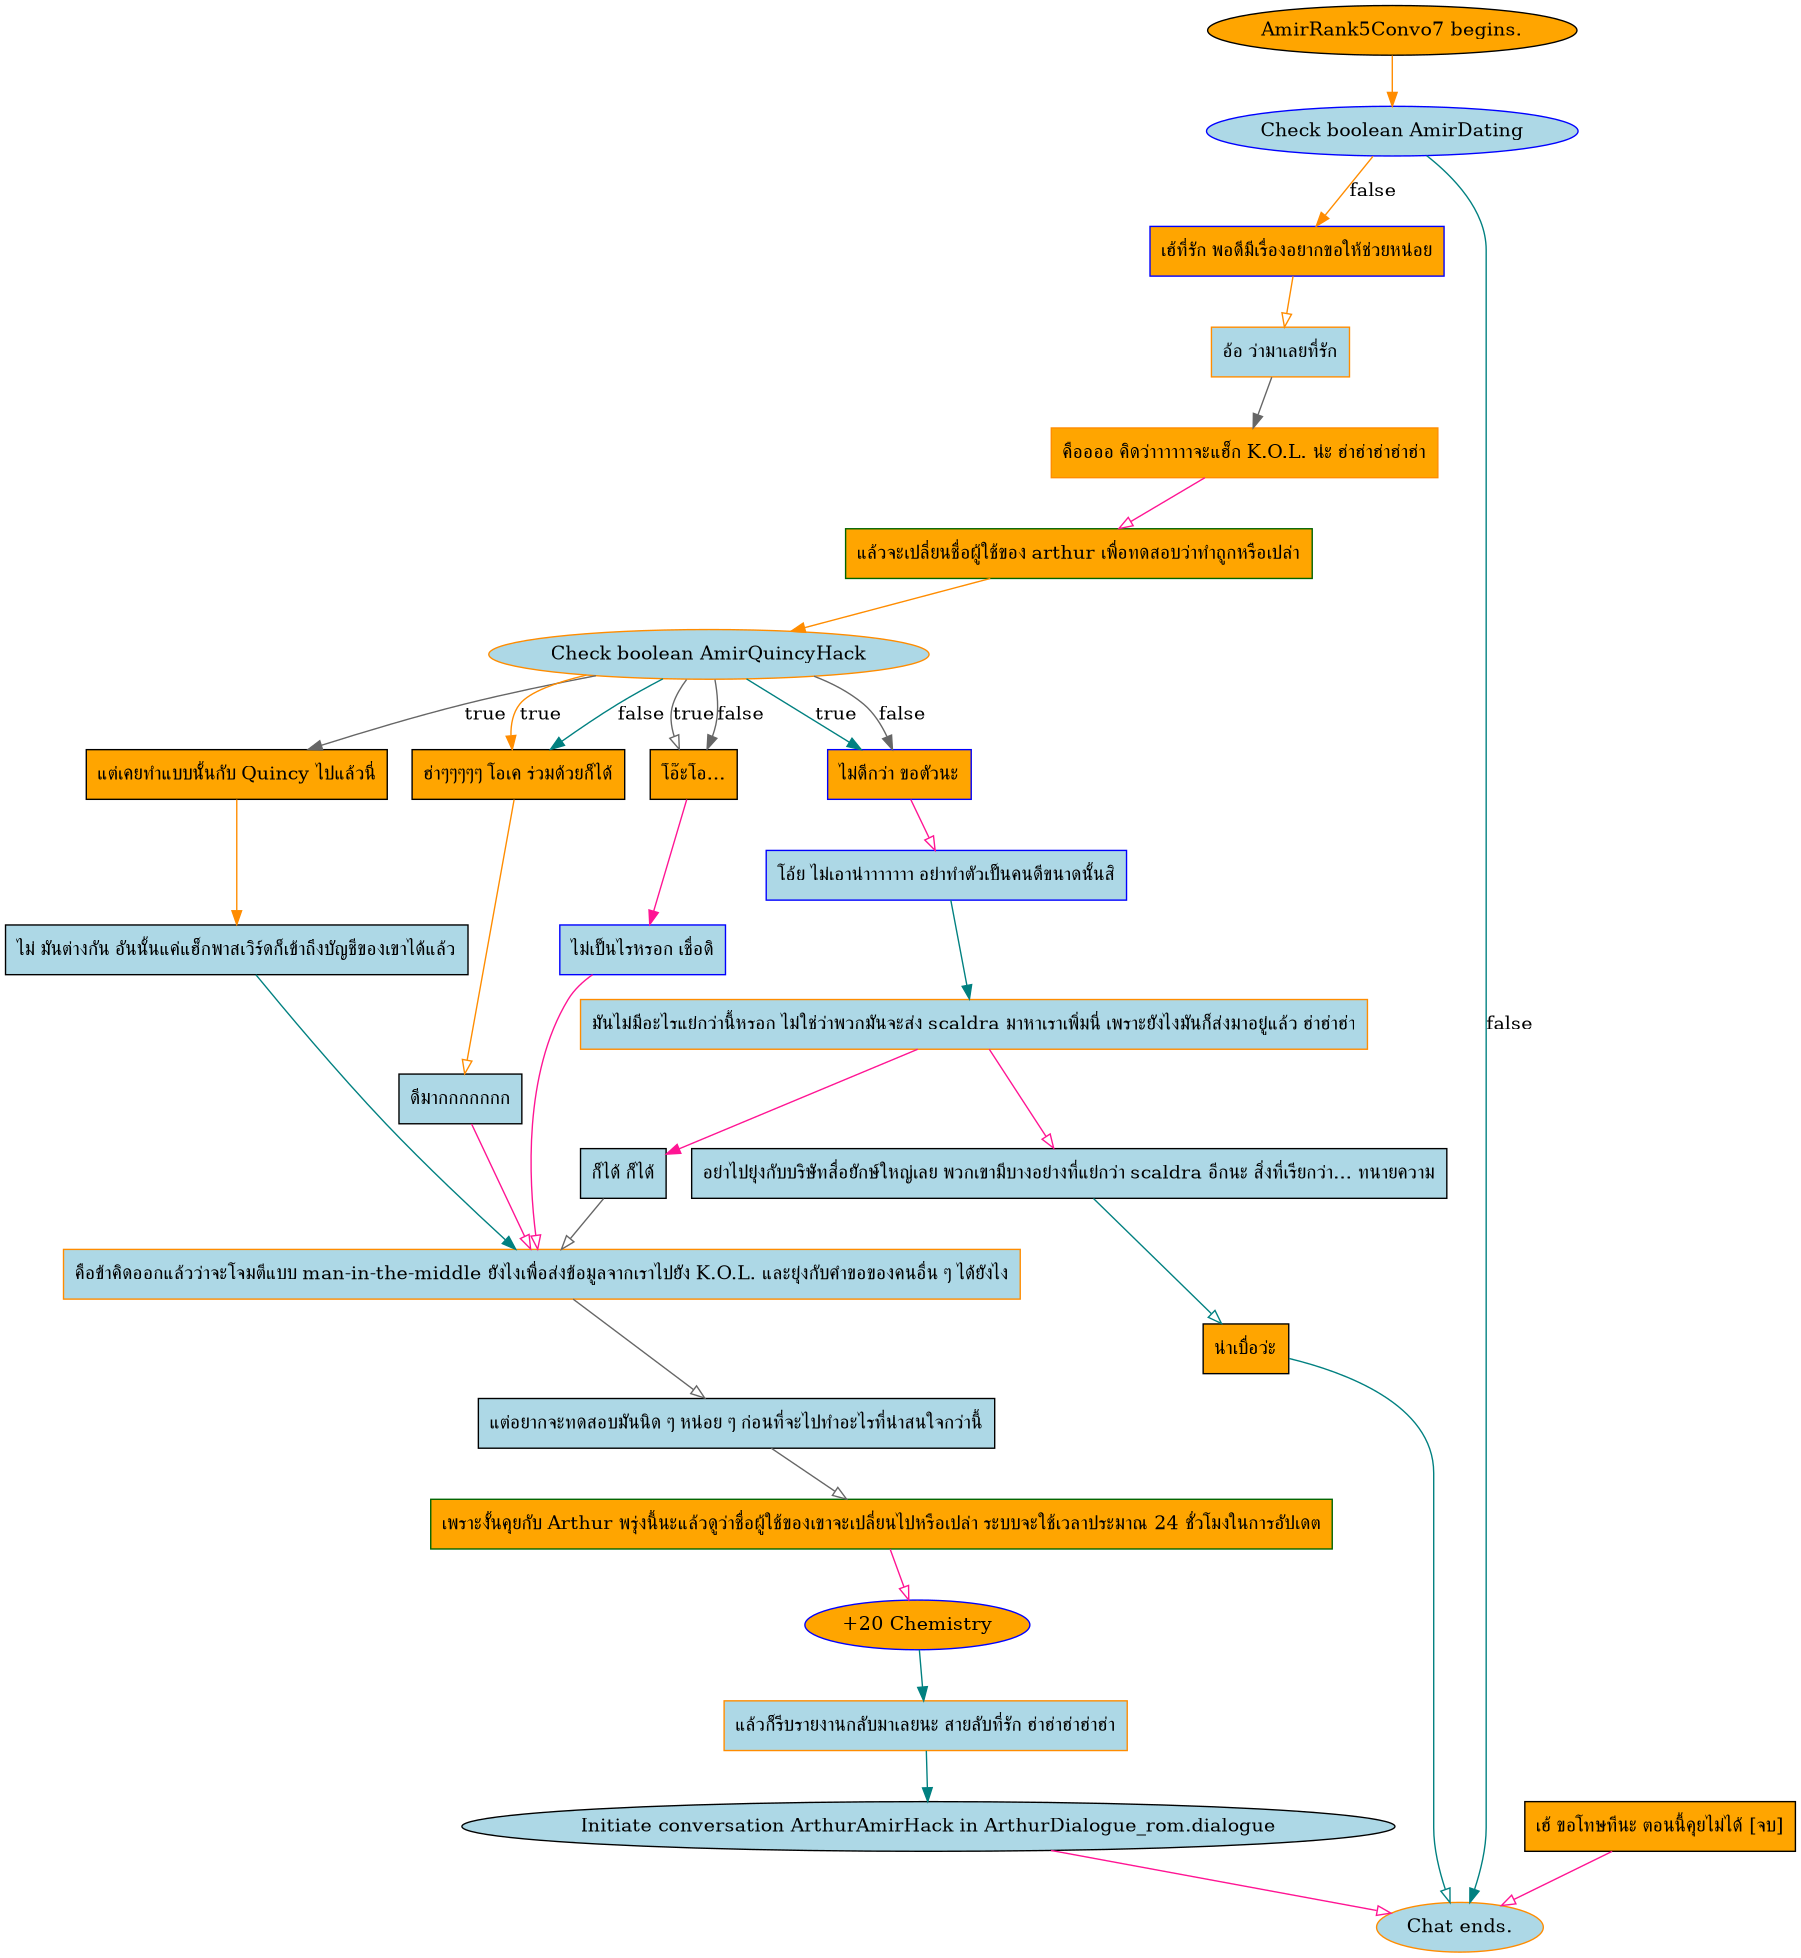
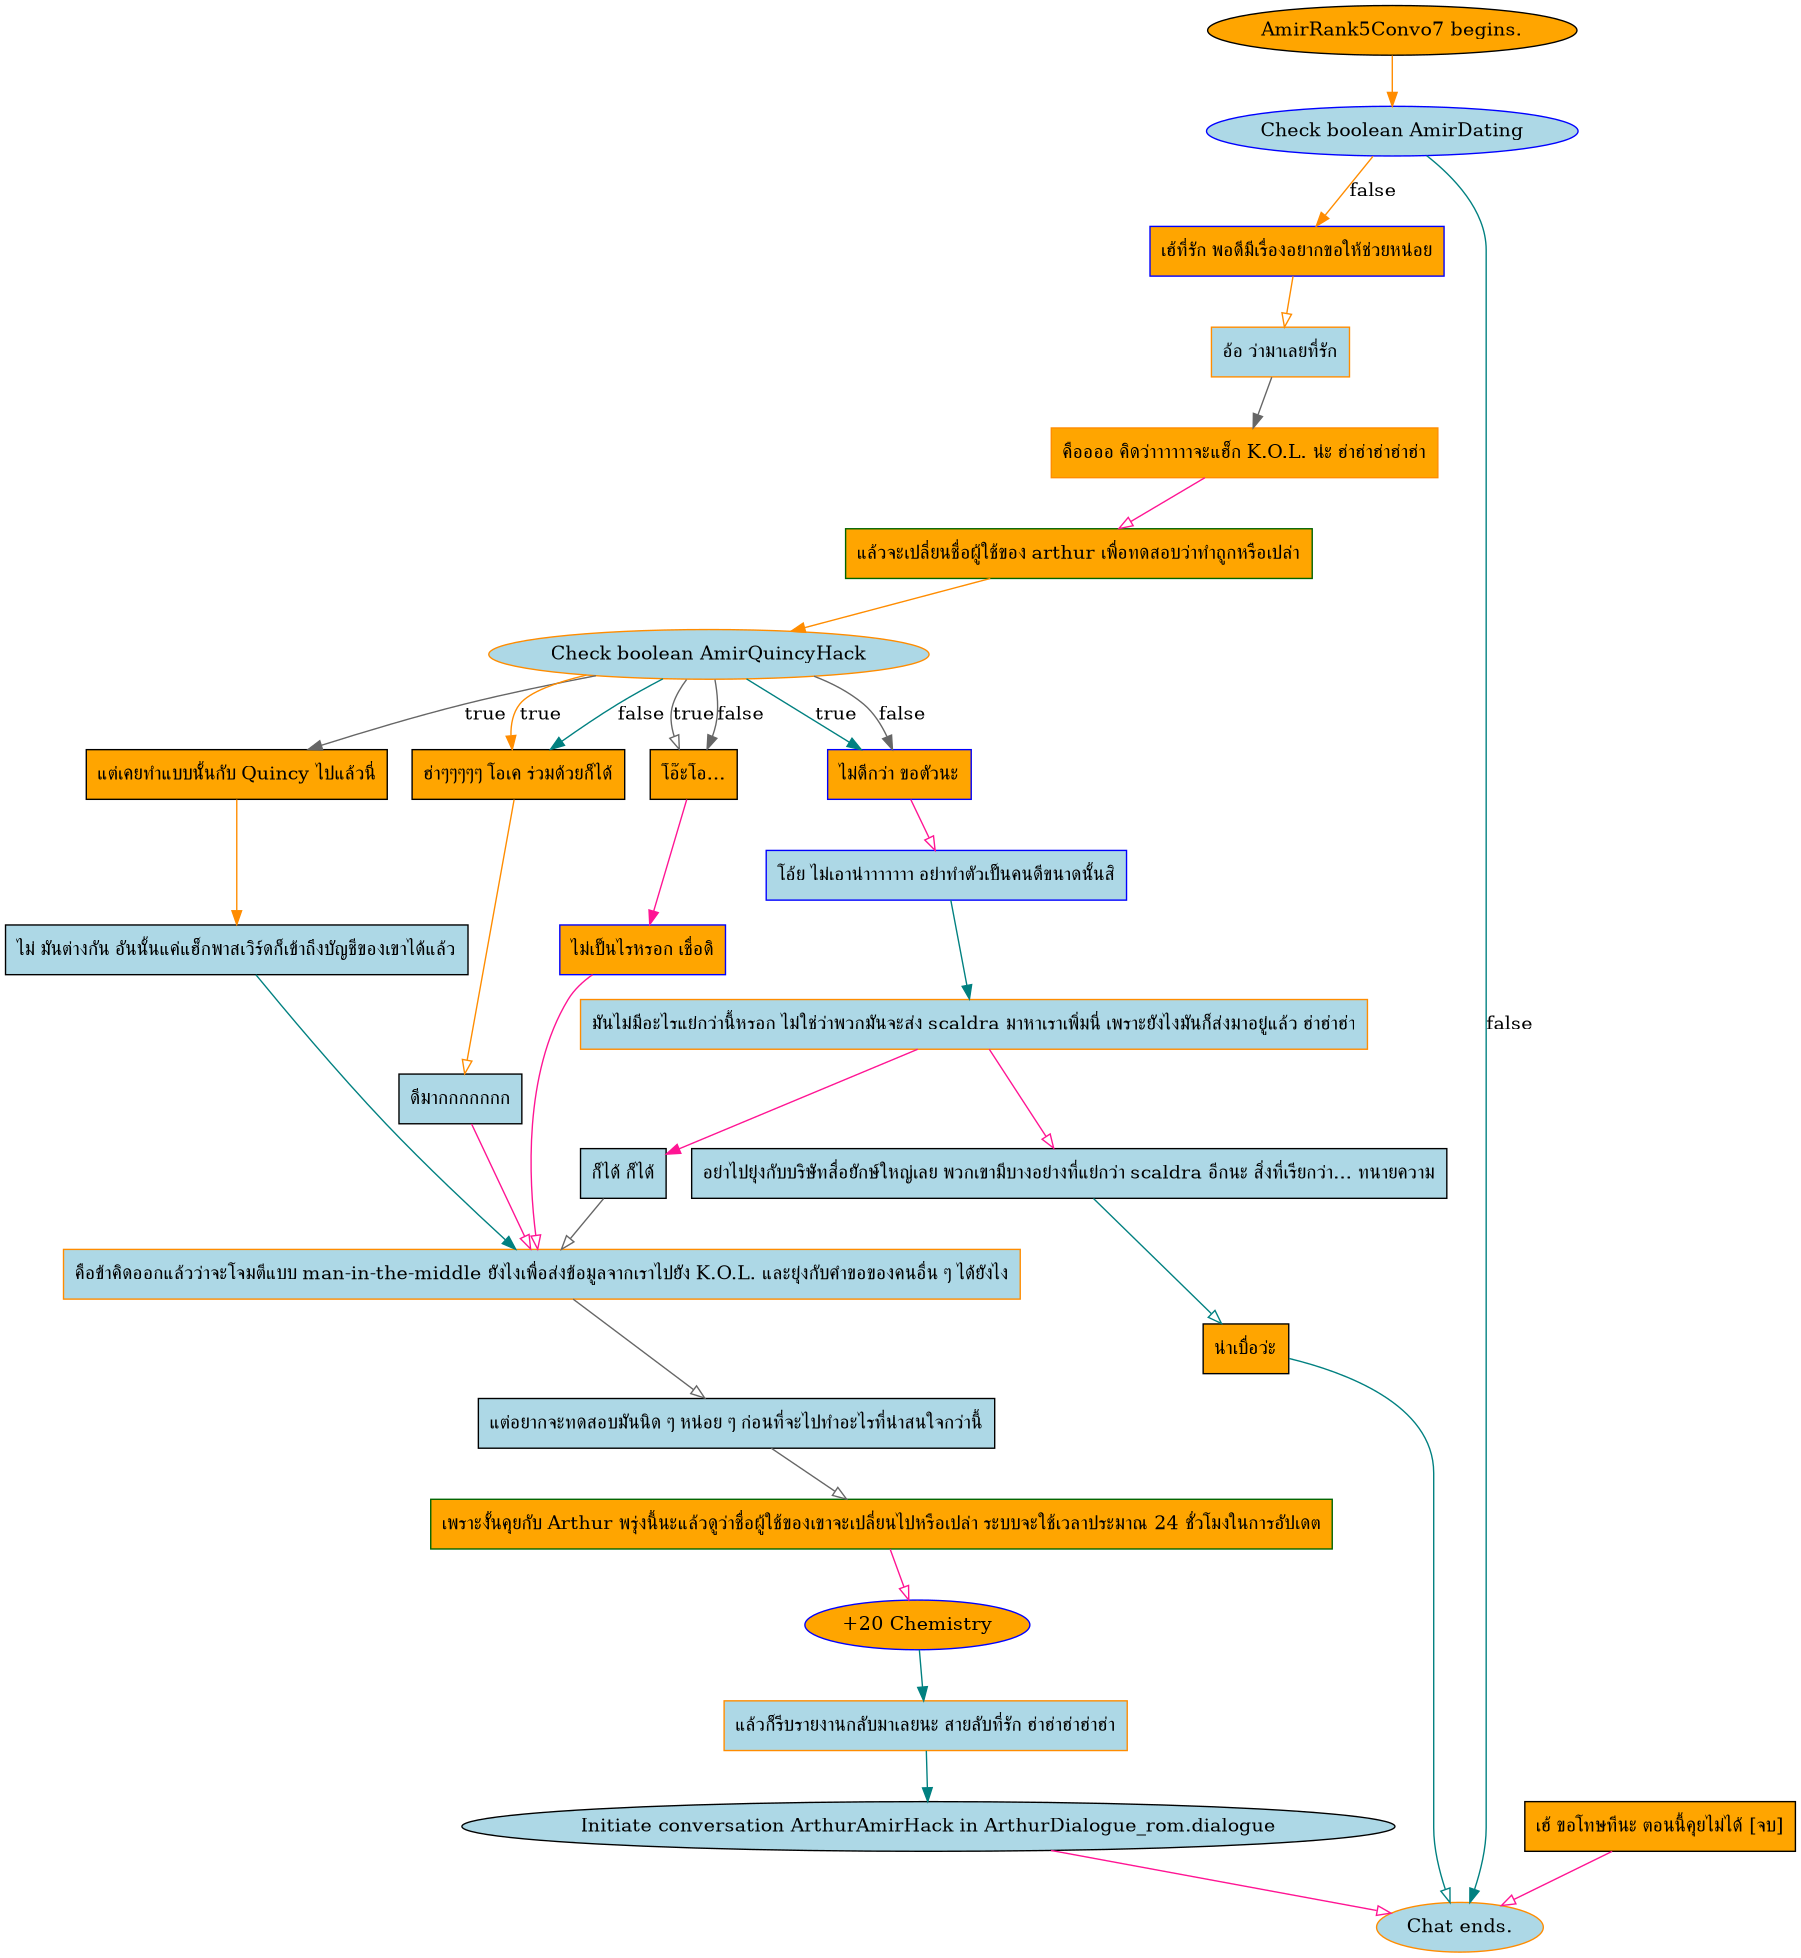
  digraph {
    node [color=black fillcolor=lightblue style=filled shape=box]
    edge [arrowhead=normal color=deeppink]
    "AmirRank5Convo7 begins." [fillcolor=orange shape=""]
    n2 [color=blue label="Check boolean AmirDating" shape=""]
    n3 [color=blue fillcolor=orange label="เฮ้ที่รัก พอดีมีเรื่องอยากขอให้ช่วยหน่อย"]
    "Chat ends." [color=darkorange shape=""]
    n5 [color=darkorange label="อ้อ ว่ามาเลยที่รัก"]
    n6 [color=darkorange fillcolor=orange label="คืออออ คิดว่าาาาาาจะแฮ็ก K.O.L. น่ะ ฮ่าฮ่าฮ่าฮ่าฮ่า"]
    n7 [fillcolor=orange label="เฮ้ ขอโทษทีนะ ตอนนี้คุยไม่ได้ [จบ]"]
    n8 [color=darkgreen fillcolor=orange label="แล้วจะเปลี่ยนชื่อผู้ใช้ของ arthur เพื่อทดสอบว่าทำถูกหรือเปล่า"]
    n9 [color=darkorange label="Check boolean AmirQuincyHack" shape=""]
    n10 [fillcolor=orange label="แต่เคยทำแบบนั้นกับ Quincy ไปแล้วนี่"]
    n11 [fillcolor=orange label="ฮ่าๆๆๆๆๆ โอเค ร่วมด้วยก็ได้"]
    n12 [fillcolor=orange label="โอ๊ะโอ..."]
    n13 [color=blue fillcolor=orange label="ไม่ดีกว่า ขอตัวนะ"]
    n14 [label="ไม่ มันต่างกัน อันนั้นแค่แฮ็กพาสเวิร์ดก็เข้าถึงบัญชีของเขาได้แล้ว"]
    n15 [label="ดีมากกกกกกก"]
-   n16 [color=blue label="ไม่เป็นไรหรอก เชื่อดิ"]
+   n16 [color=blue fillcolor=orange label="ไม่เป็นไรหรอก เชื่อดิ"]
    n17 [color=blue label="โอ้ย ไม่เอาน่าาาาาาา อย่าทำตัวเป็นคนดีขนาดนั้นสิ"]
    n18 [color=darkorange label="คือข้าคิดออกแล้วว่าจะโจมตีแบบ man-in-the-middle ยังไงเพื่อส่งข้อมูลจากเราไปยัง K.O.L. และยุ่งกับคำขอของคนอื่น ๆ ได้ยังไง"]
    n19 [color=darkorange label="มันไม่มีอะไรแย่กว่านี้หรอก ไม่ใช่ว่าพวกมันจะส่ง scaldra มาหาเราเพิ่มนี่ เพราะยังไงมันก็ส่งมาอยู่แล้ว ฮ่าฮ่าฮ่า"]
    n20 [label="แต่อยากจะทดสอบมันนิด ๆ หน่อย ๆ ก่อนที่จะไปทำอะไรที่น่าสนใจกว่านี้"]
    n21 [label="ก็ได้ ก็ได้"]
    n22 [label="อย่าไปยุ่งกับบริษัทสื่อยักษ์ใหญ่เลย พวกเขามีบางอย่างที่แย่กว่า scaldra อีกนะ สิ่งที่เรียกว่า... ทนายความ"]
    n23 [color=darkgreen fillcolor=orange label="เพราะงั้นคุยกับ Arthur พรุ่งนี้นะแล้วดูว่าชื่อผู้ใช้ของเขาจะเปลี่ยนไปหรือเปล่า ระบบจะใช้เวลาประมาณ 24 ชั่วโมงในการอัปเดต"]
    n24 [fillcolor=orange label="น่าเบื่อว่ะ"]
    n25 [color=blue fillcolor=orange label="+20 Chemistry" shape=""]
    n26 [color=darkorange label="แล้วก็รีบรายงานกลับมาเลยนะ สายลับที่รัก ฮ่าฮ่าฮ่าฮ่าฮ่า"]
    n27 [label="Initiate conversation ArthurAmirHack in ArthurDialogue_rom.dialogue" shape=""]
    "AmirRank5Convo7 begins." -> n2 [color=darkorange]
    n2 -> n3 [color=darkorange label=false]
    n2 -> "Chat ends." [color=teal label=false]
    n3 -> n5 [arrowhead=onormal color=darkorange]
    n5 -> n6 [color=gray40]
    n6 -> n8 [arrowhead=onormal]
    n7 -> "Chat ends." [arrowhead=onormal]
    n8 -> n9 [color=darkorange]
    n9 -> n10 [color=gray40 label=true]
    n9 -> n11 [color=darkorange label=true]
    n9 -> n11 [color=teal label=false]
    n9 -> n12 [arrowhead=onormal color=gray40 label=true]
    n9 -> n12 [color=gray40 label=false]
    n9 -> n13 [color=teal label=true]
    n9 -> n13 [color=gray40 label=false]
    n10 -> n14 [color=darkorange]
    n11 -> n15 [arrowhead=onormal color=darkorange]
    n12 -> n16
    n13 -> n17 [arrowhead=onormal]
    n14 -> n18 [color=teal]
    n15 -> n18 [arrowhead=onormal]
    n16 -> n18 [arrowhead=onormal]
    n17 -> n19 [color=teal]
    n18 -> n20 [arrowhead=onormal color=gray40]
    n19 -> n21
    n19 -> n22 [arrowhead=onormal]
    n20 -> n23 [arrowhead=onormal color=gray40]
    n21 -> n18 [arrowhead=onormal color=gray40]
    n22 -> n24 [arrowhead=onormal color=teal]
    n23 -> n25 [arrowhead=onormal]
    n24 -> "Chat ends." [arrowhead=onormal color=teal]
    n25 -> n26 [color=teal]
    n26 -> n27 [color=teal]
    n27 -> "Chat ends." [arrowhead=onormal]
  }
